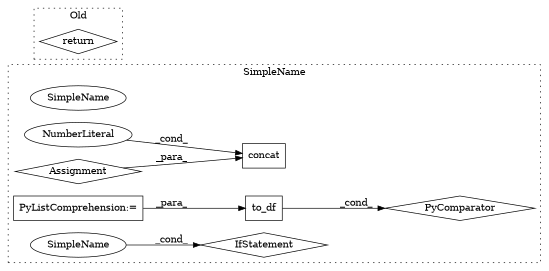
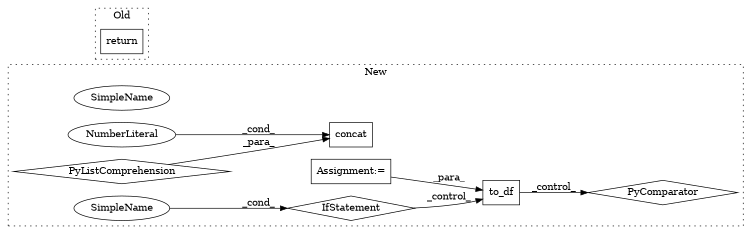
  digraph {
    rankdir=LR
    node [a=32 l=25 s=12800 shape=box]
    n1 [l="6,1" label=to_df s="12625,12741"]
    n2 [a=25 label=IfStatement shape=diamond]
    n3 [a=42 l=5 label=SimpleName s=12820 shape=ellipse]
    n4 [l="18,1" label=concat s="12603,12829"]
    n5 [a=34 l=1 label=NumberLiteral s=12828 shape=ellipse]
-   n6 [a=109 l=212 label=Assignment s=12621 shape=diamond]
+   n6 [a=109 l=212 label=PyListComprehension s=12621 shape=diamond]
    n7 [a=113 label=PyComparator shape=diamond]
-   n8 [a=7 label="PyListComprehension:="]
+   n8 [a=7 label="Assignment:="]
    n9 [a=42 l=5 label=SimpleName s=12820 shape=ellipse]
-   n10 [a=41 l=7 label=return s=14338 shape=diamond]
+   n10 [a=41 l=7 label=return s=14338]
    subgraph cluster_1 {
-     label=SimpleName
+     label=New
      style=dotted
      n1
      n2
      n3
      n4
      n5
      n6
      n7
      n8
      n9
    }
    subgraph cluster_2 {
      label=Old
      style=dotted
      n10
    }
-   n1 -> n7 [label=_cond_]
+   n1 -> n7 [label=_control_]
+   n2 -> n1 [label=_control_]
    n5 -> n4 [label=_cond_]
    n6 -> n4 [label=_para_]
    n8 -> n1 [label=_para_]
    n9 -> n2 [label=_cond_]
  }
